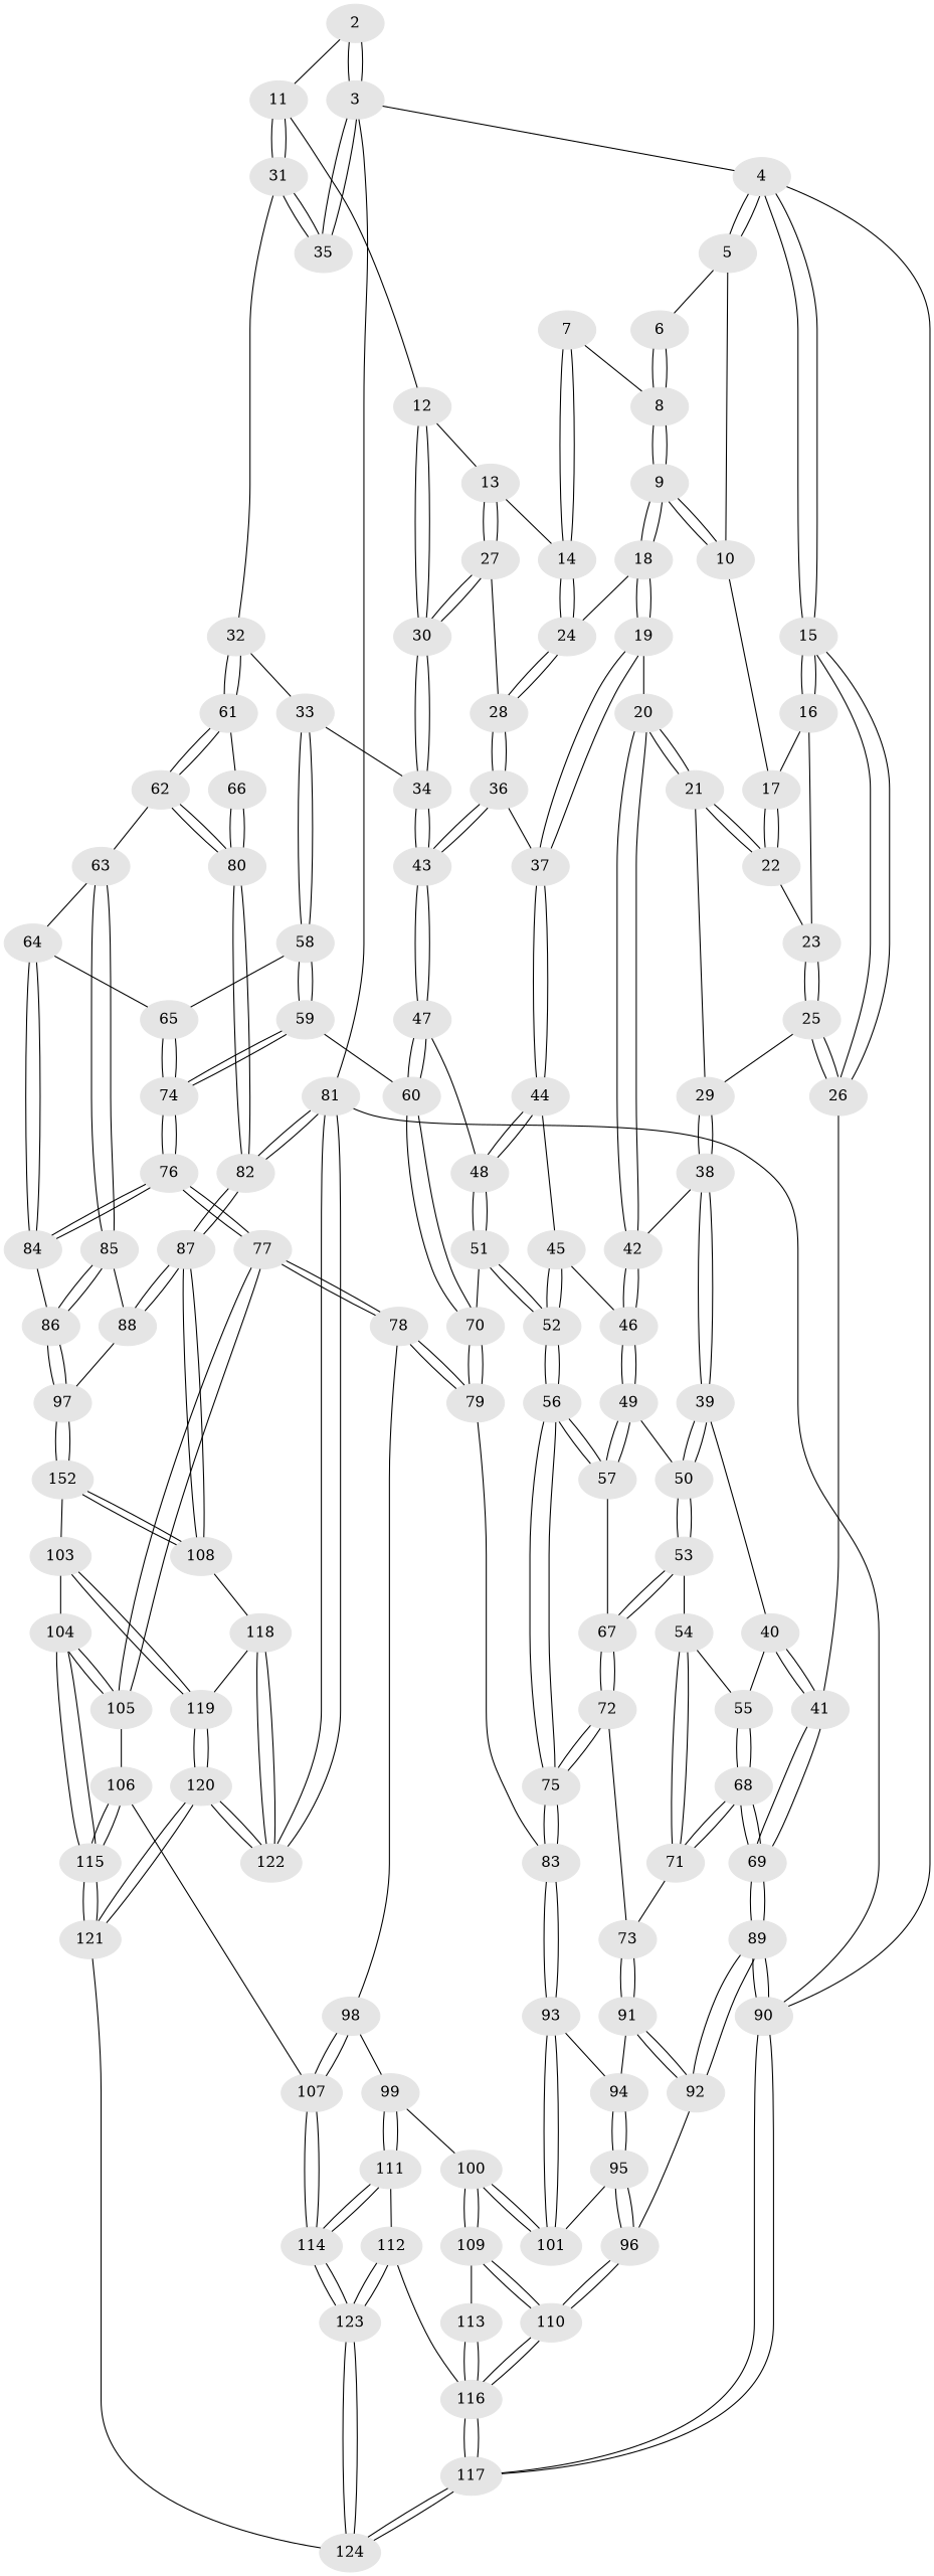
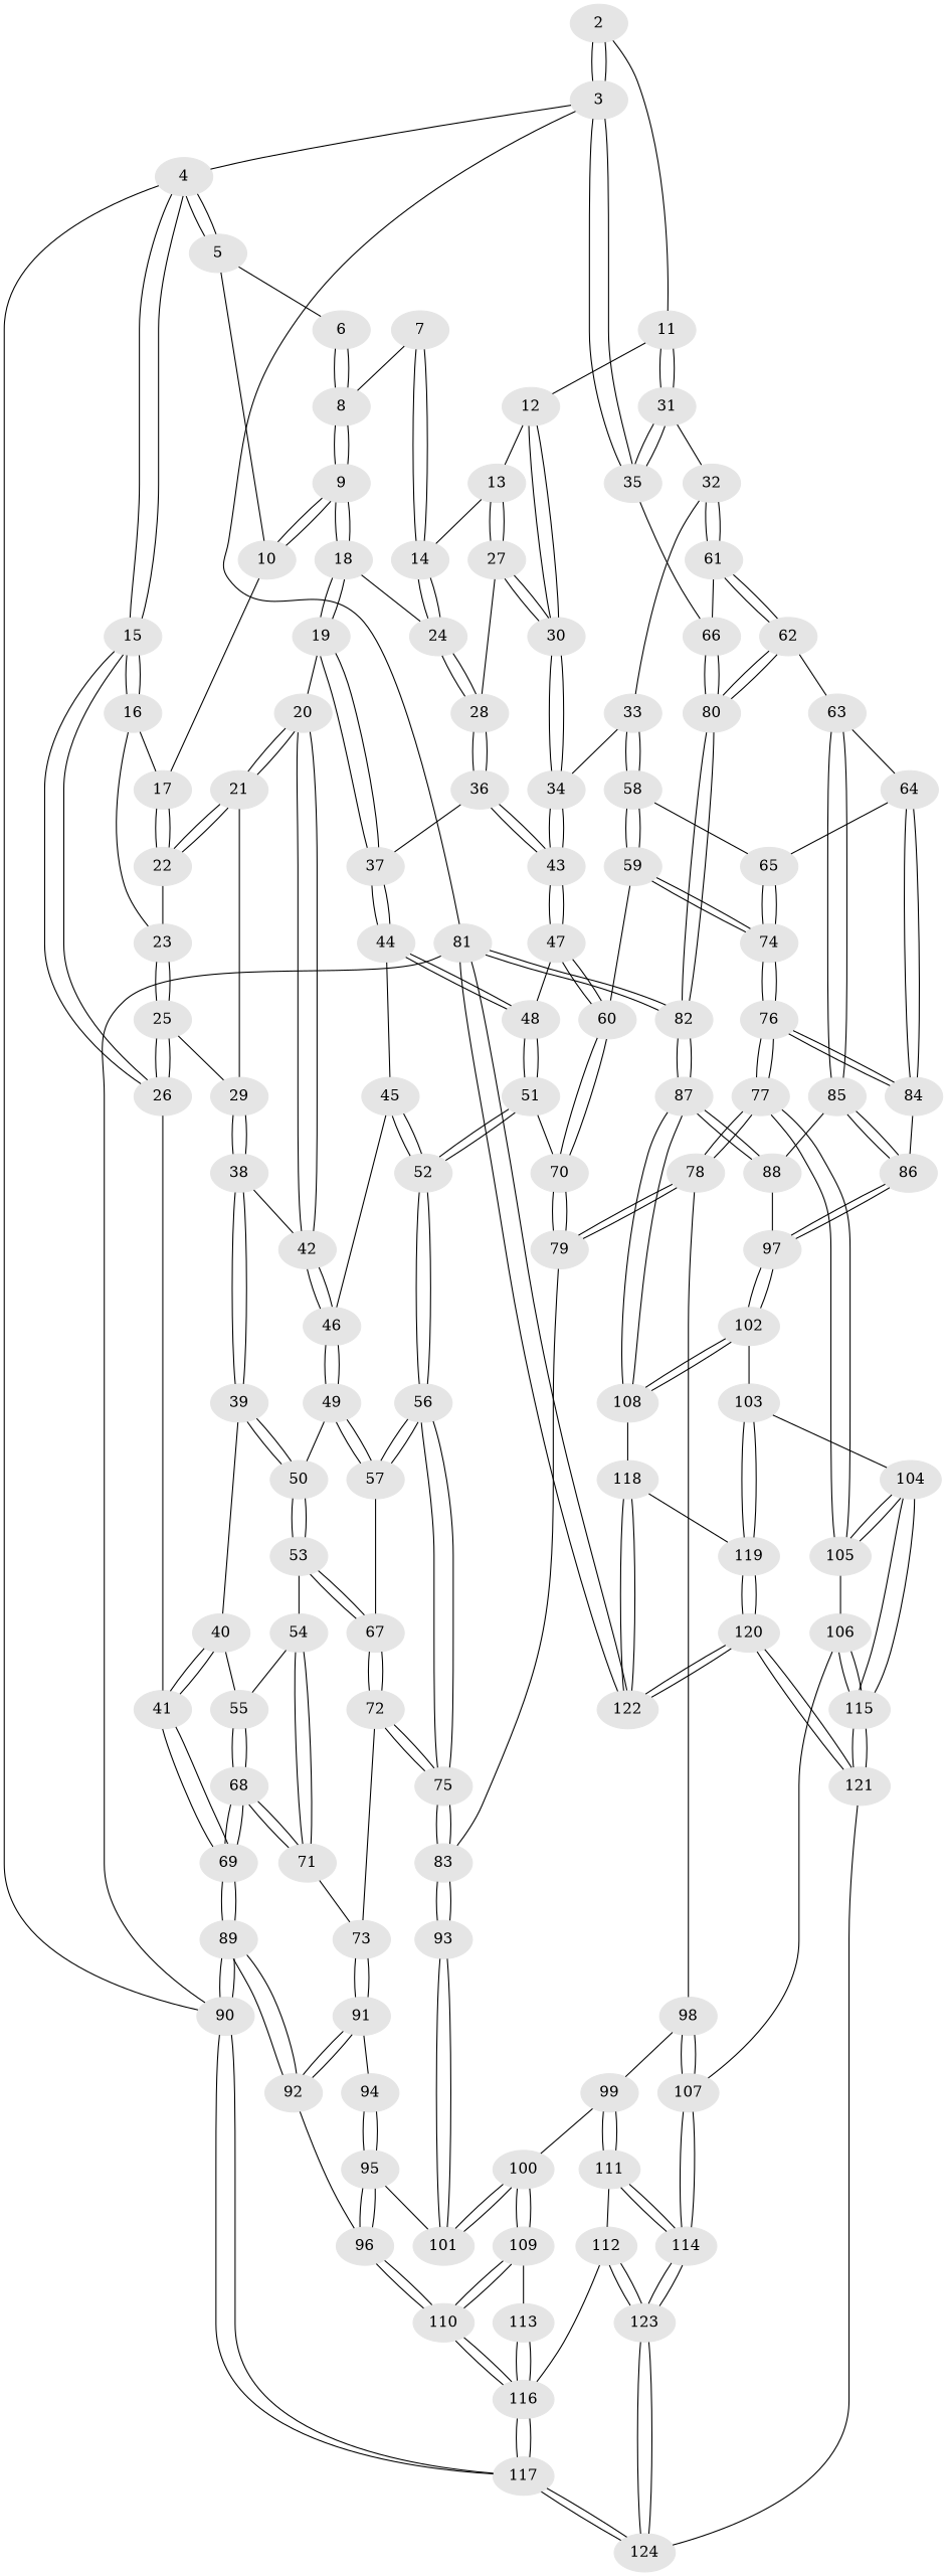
  graph {
    node [color=gray90 style=filled]
    2
    3
    11
    7
    8
    14
    4
    35
    81
    12
    31
    5
    15
    90
    66
    82
    122
    6
    10
    16
    26
    117
    17
    9
    24
    18
    19
    22
    13
    30
    32
    27
    34
    28
    23
    41
    25
    20
    37
    21
    42
    44
    29
    46
    38
    36
    69
    43
    39
    33
    61
    58
    62
    59
    65
    47
    80
    45
    48
    40
    50
    55
    53
    68
    89
    49
    60
    52
    51
    56
    57
    70
    67
    54
    79
    75
    71
    72
    73
    83
    74
    76
    63
    64
    85
    84
    86
    88
    92
    91
    94
    77
    93
    78
    105
    98
    106
    99
    107
    87
    108
    101
    97
-   102 [label=152]
+   102
    118
    96
    124
    95
    110
    116
    103
    100
    111
    114
    109
    112
    113
    104
    119
    115
    120
    121
    123
    2 -- 3
    2 -- 3
    2 -- 11
    3 -- 4
    3 -- 35
    3 -- 35
    3 -- 81
    11 -- 12
    11 -- 31
    11 -- 31
    7 -- 8
    7 -- 14
    7 -- 14
    8 -- 9
    8 -- 9
    14 -- 24
    14 -- 24
    4 -- 5
    4 -- 5
    4 -- 15
    4 -- 15
    4 -- 90
+   35 -- 66
    81 -- 90
    81 -- 82
    81 -- 82
    81 -- 122
    81 -- 122
    12 -- 13
    12 -- 30
    12 -- 30
    31 -- 35
    31 -- 35
    31 -- 32
    5 -- 6
    5 -- 10
    15 -- 16
    15 -- 16
    15 -- 26
    15 -- 26
    90 -- 117
    90 -- 117
    66 -- 80
    66 -- 80
    82 -- 87
    82 -- 87
    6 -- 8
    6 -- 8
    10 -- 17
    16 -- 17
    16 -- 23
    26 -- 41
    117 -- 124
    117 -- 124
    17 -- 22
    17 -- 22
    9 -- 10
    9 -- 10
    9 -- 18
    9 -- 18
    24 -- 28
    24 -- 28
    18 -- 24
    18 -- 19
    18 -- 19
    19 -- 20
    19 -- 37
    19 -- 37
    22 -- 23
    13 -- 14
    13 -- 27
    13 -- 27
    30 -- 34
    30 -- 34
    32 -- 33
    32 -- 61
    32 -- 61
    27 -- 30
    27 -- 30
    27 -- 28
    34 -- 43
    34 -- 43
    28 -- 36
    28 -- 36
    23 -- 25
    23 -- 25
    41 -- 69
    41 -- 69
    25 -- 26
    25 -- 26
    25 -- 29
    20 -- 21
    20 -- 21
    20 -- 42
    20 -- 42
    37 -- 44
    37 -- 44
    21 -- 22
    21 -- 22
    21 -- 29
    42 -- 46
    42 -- 46
    44 -- 45
    44 -- 48
    44 -- 48
    29 -- 38
    29 -- 38
    46 -- 49
    46 -- 49
    38 -- 42
    38 -- 39
    38 -- 39
    36 -- 37
    36 -- 43
    36 -- 43
    69 -- 89
    69 -- 89
    43 -- 47
    43 -- 47
    39 -- 40
    39 -- 50
    39 -- 50
    33 -- 34
    33 -- 58
    33 -- 58
    61 -- 66
    61 -- 62
    61 -- 62
    58 -- 59
    58 -- 59
    58 -- 65
    62 -- 80
    62 -- 80
    62 -- 63
    59 -- 60
    59 -- 74
    59 -- 74
    65 -- 74
    65 -- 74
    47 -- 48
    47 -- 60
    47 -- 60
    80 -- 82
    80 -- 82
    45 -- 46
    45 -- 52
    45 -- 52
    48 -- 51
    48 -- 51
    40 -- 41
    40 -- 41
    40 -- 55
    50 -- 53
    50 -- 53
    55 -- 68
    55 -- 68
    53 -- 67
    53 -- 67
    53 -- 54
    68 -- 69
    68 -- 69
    68 -- 71
    68 -- 71
    89 -- 90
    89 -- 90
    89 -- 92
    89 -- 92
    49 -- 50
    49 -- 57
    49 -- 57
    60 -- 70
    60 -- 70
    52 -- 56
    52 -- 56
    51 -- 52
    51 -- 52
    51 -- 70
    56 -- 57
    56 -- 57
    56 -- 75
    56 -- 75
    57 -- 67
    70 -- 79
    70 -- 79
    67 -- 72
    67 -- 72
    54 -- 55
    54 -- 71
    54 -- 71
    79 -- 83
    75 -- 83
    75 -- 83
    71 -- 73
    72 -- 75
    72 -- 75
    72 -- 73
    73 -- 91
    73 -- 91
    83 -- 93
    83 -- 93
    74 -- 76
    74 -- 76
    76 -- 84
    76 -- 84
    76 -- 77
    76 -- 77
    63 -- 64
    63 -- 85
    63 -- 85
    64 -- 65
    64 -- 84
    64 -- 84
    85 -- 86
    85 -- 86
    85 -- 88
    84 -- 86
    86 -- 97
    86 -- 97
    88 -- 97
    92 -- 96
    91 -- 92
    91 -- 92
    91 -- 94
    94 -- 95
    94 -- 95
    77 -- 78
    77 -- 78
    77 -- 105
    77 -- 105
-   93 -- 94
    93 -- 101
    93 -- 101
    78 -- 79
    78 -- 79
    78 -- 98
    105 -- 106
    98 -- 99
    98 -- 107
    98 -- 107
    106 -- 107
    106 -- 115
    106 -- 115
    99 -- 100
    99 -- 111
    99 -- 111
    107 -- 114
    107 -- 114
    87 -- 88
    87 -- 88
    87 -- 108
    87 -- 108
    108 -- 118
    97 -- 102
    97 -- 102
    102 -- 108
    102 -- 108
    102 -- 103
    118 -- 122
    118 -- 122
    118 -- 119
    96 -- 110
    96 -- 110
    95 -- 101
    95 -- 96
    95 -- 96
    110 -- 116
    110 -- 116
    116 -- 117
    116 -- 117
    103 -- 104
    103 -- 119
    103 -- 119
    100 -- 101
    100 -- 101
    100 -- 109
    100 -- 109
    111 -- 114
    111 -- 114
    111 -- 112
    114 -- 123
    114 -- 123
    109 -- 110
    109 -- 110
    109 -- 113
    112 -- 116
    112 -- 123
    112 -- 123
    113 -- 116
    113 -- 116
    104 -- 105
    104 -- 105
    104 -- 115
    104 -- 115
    119 -- 120
    119 -- 120
    115 -- 121
    115 -- 121
    120 -- 122
    120 -- 122
    120 -- 121
    120 -- 121
    121 -- 124
    123 -- 124
    123 -- 124
  }
